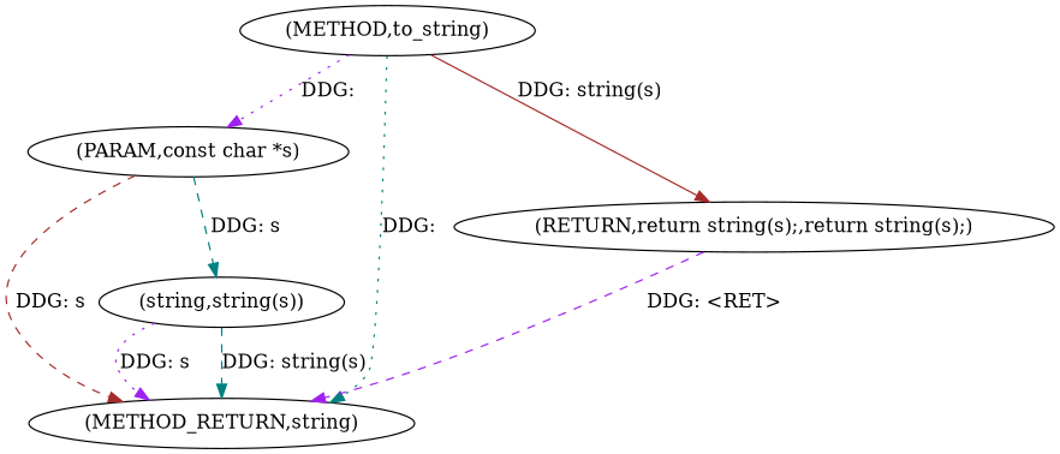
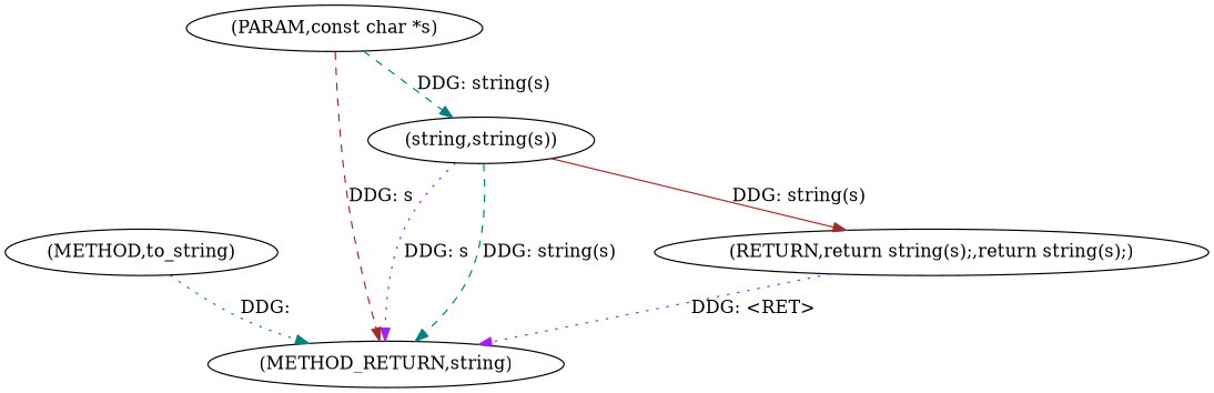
  digraph {
    edge [color=purple style=dashed]
    n1 [label="(METHOD,to_string)"]
    n2 [label="(PARAM,const char *s)"]
    n3 [label="(METHOD_RETURN,string)"]
    n4 [label="(string,string(s))"]
    n5 [label="(RETURN,return string(s);,return string(s);)"]
-   n1 -> n2 [label="DDG: " style=dotted]
    n1 -> n3 [color=teal label="DDG: " style=dotted]
    n2 -> n3 [color=brown label="DDG: s"]
-   n2 -> n4 [color=teal label="DDG: s"]
+   n2 -> n4 [color=teal label="DDG: string(s)"]
    n4 -> n3 [label="DDG: s" style=dotted]
    n4 -> n3 [color=teal label="DDG: string(s)"]
-   n1 -> n5 [color=brown label="DDG: string(s)" style=solid]
-   n5 -> n3 [label="DDG: <RET>"]
+   n4 -> n5 [color=brown label="DDG: string(s)" style=solid]
+   n5 -> n3 [label="DDG: <RET>" style=dotted]
  }
